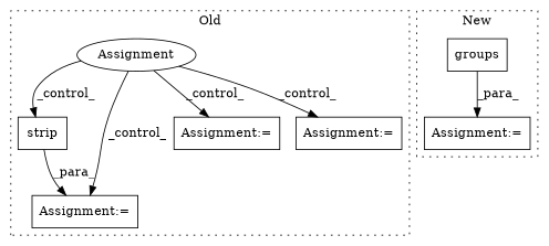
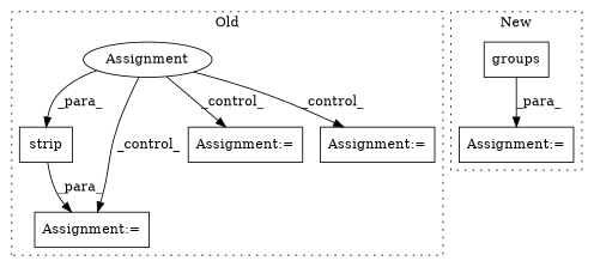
  digraph {
    node [a=7 l=1 shape=box]
    n1 [a=32 l=7 label=strip s=4889]
    n2 [a=42 l=12 label=Assignment s=4833 shape=ellipse]
    n3 [label="Assignment:=" s=4868]
    n4 [label="Assignment:=" s=4912]
    n5 [label="Assignment:=" s=4955]
    n6 [a=32 l=8 label=groups s=5066]
    n7 [l=2 label="Assignment:=" s=5051]
    subgraph cluster_1 {
      label=Old
      style=dotted
      n1
      n2
      n3
      n4
      n5
    }
    subgraph cluster_2 {
      label=New
      style=dotted
      n6
      n7
    }
    n1 -> n3 [label=_para_]
-   n2 -> n1 [label=_control_]
+   n2 -> n1 [label=_para_]
    n2 -> n3 [label=_control_]
    n2 -> n4 [label=_control_]
    n2 -> n5 [label=_control_]
    n6 -> n7 [label=_para_]
  }
